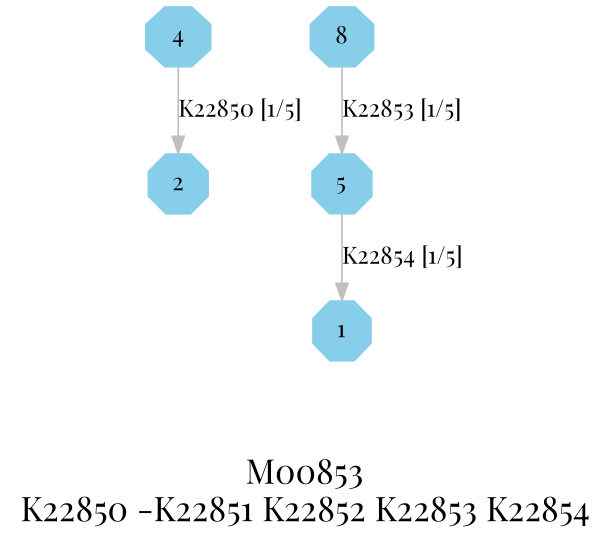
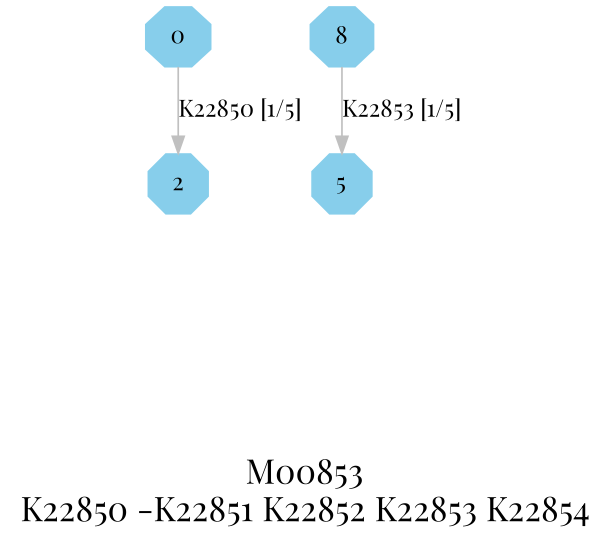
  digraph {
    fontname="Playfair Display"
    fontsize=20
    label="M00853\nK22850 -K22851 K22852 K22853 K22854"
    node [color=skyblue fontname="Playfair Display" shape=octagon style=filled]
    edge [color=grey fontname="Playfair Display"]
-   0 [height=.3 width=.3 label=4]
-   1 [height=.3 width=.3]
+   0 [height=.3 width=.3]
    2 [height=.3 width=.3]
    n4 [height=.3 label=8 width=.3]
    5 [height=.3 width=.3]
    subgraph sub_1 {
      0
-     1
      2
      n4
      5
    }
    0 -> 2 [label="K22850 [1/5]"]
    n4 -> 5 [label="K22853 [1/5]"]
-   5 -> 1 [label="K22854 [1/5]"]
  }
